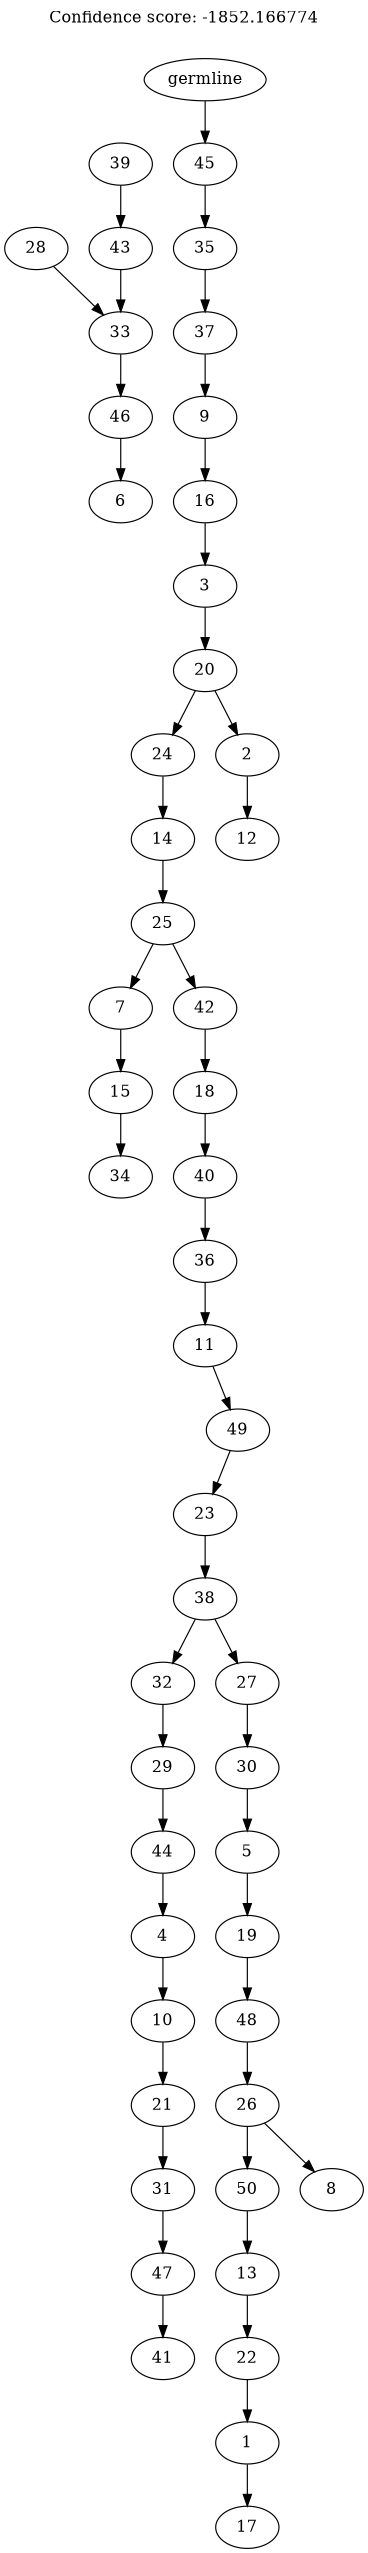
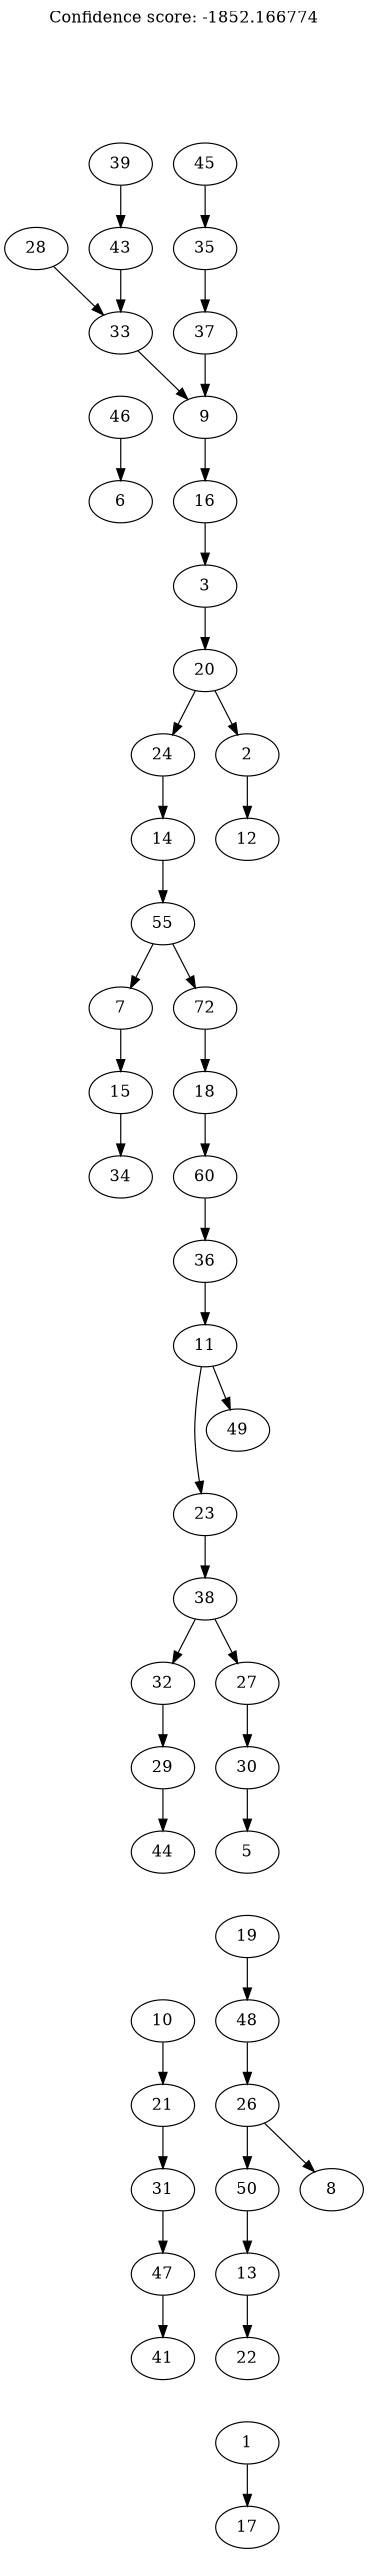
  digraph {
    label="Confidence score: -1852.166774"
    labelloc=t
    n1 [label=15]
    n2 [label=34]
    n3 [label=7]
-   n4 [label=25]
-   n5 [label=42]
+   n4 [label=55]
+   n5 [label=72]
    n6 [label=14]
    n7 [label=24]
    n8 [label=47]
    n9 [label=41]
    n10 [label=31]
    n11 [label=21]
    n12 [label=10]
-   n13 [label=4]
    n14 [label=44]
    n15 [label=29]
    n16 [label=32]
    n17 [label=46]
    n18 [label=6]
    n19 [label=33]
    n20 [label=28]
    n21 [label=43]
    n22 [label=39]
    n23 [label=17]
    n24 [label=1]
    n25 [label=22]
    n26 [label=13]
    n27 [label=50]
    n28 [label=26]
    n29 [label=8]
    n30 [label=48]
    n31 [label=19]
    n32 [label=5]
    n33 [label=30]
    n34 [label=27]
    n35 [label=38]
    n36 [label=23]
    n37 [label=49]
    n38 [label=11]
    n39 [label=36]
-   n40 [label=40]
+   n40 [label=60]
    n41 [label=18]
    n42 [label=12]
    n43 [label=2]
    n44 [label=20]
    n45 [label=3]
    n46 [label=16]
    n47 [label=9]
    n48 [label=37]
    n49 [label=35]
    n50 [label=45]
-   n51 [label=germline]
    n1 -> n2
    n3 -> n1
    n4 -> n3
    n4 -> n5
    n5 -> n41
    n6 -> n4
    n7 -> n6
    n8 -> n9
    n10 -> n8
    n11 -> n10
    n12 -> n11
-   n13 -> n12
-   n14 -> n13
    n15 -> n14
    n16 -> n15
    n17 -> n18
-   n19 -> n17
+   n19 -> n47
    n20 -> n19
    n21 -> n19
    n22 -> n21
    n24 -> n23
-   n25 -> n24
    n26 -> n25
    n27 -> n26
    n28 -> n27
    n28 -> n29
    n30 -> n28
    n31 -> n30
-   n32 -> n31
    n33 -> n32
    n34 -> n33
    n35 -> n16
    n35 -> n34
    n36 -> n35
-   n37 -> n36
+   n38 -> n36
    n38 -> n37
    n39 -> n38
    n40 -> n39
    n41 -> n40
    n43 -> n42
    n44 -> n7
    n44 -> n43
    n45 -> n44
    n46 -> n45
    n47 -> n46
    n48 -> n47
    n49 -> n48
    n50 -> n49
-   n51 -> n50
  }
